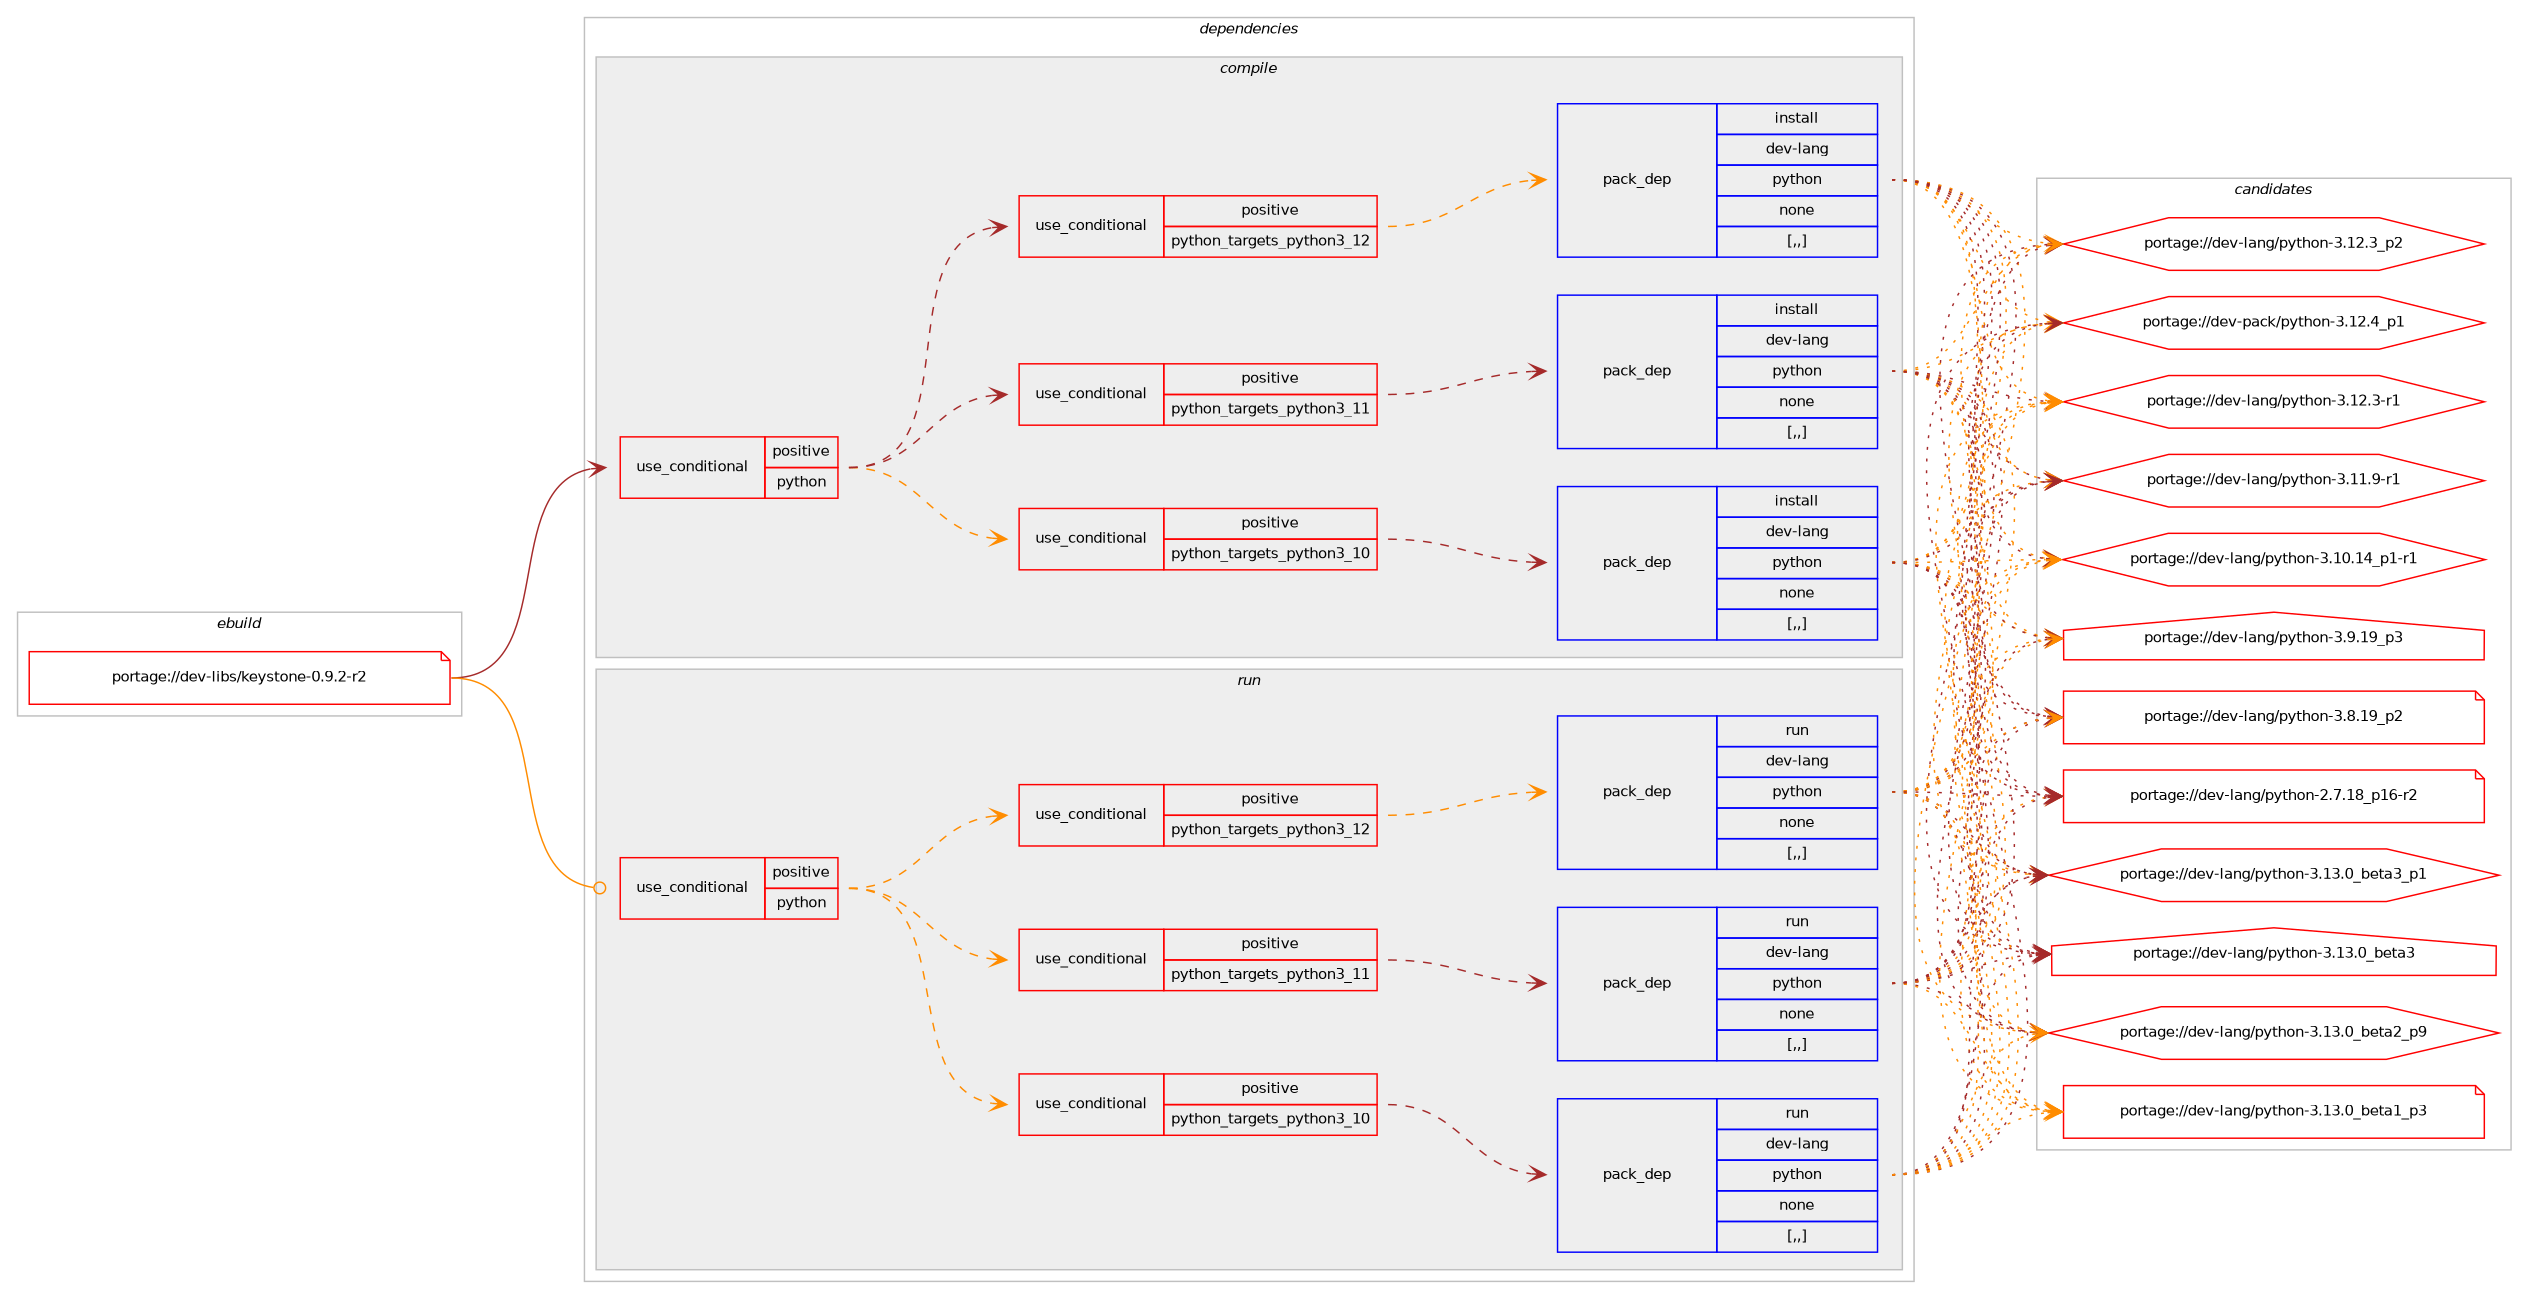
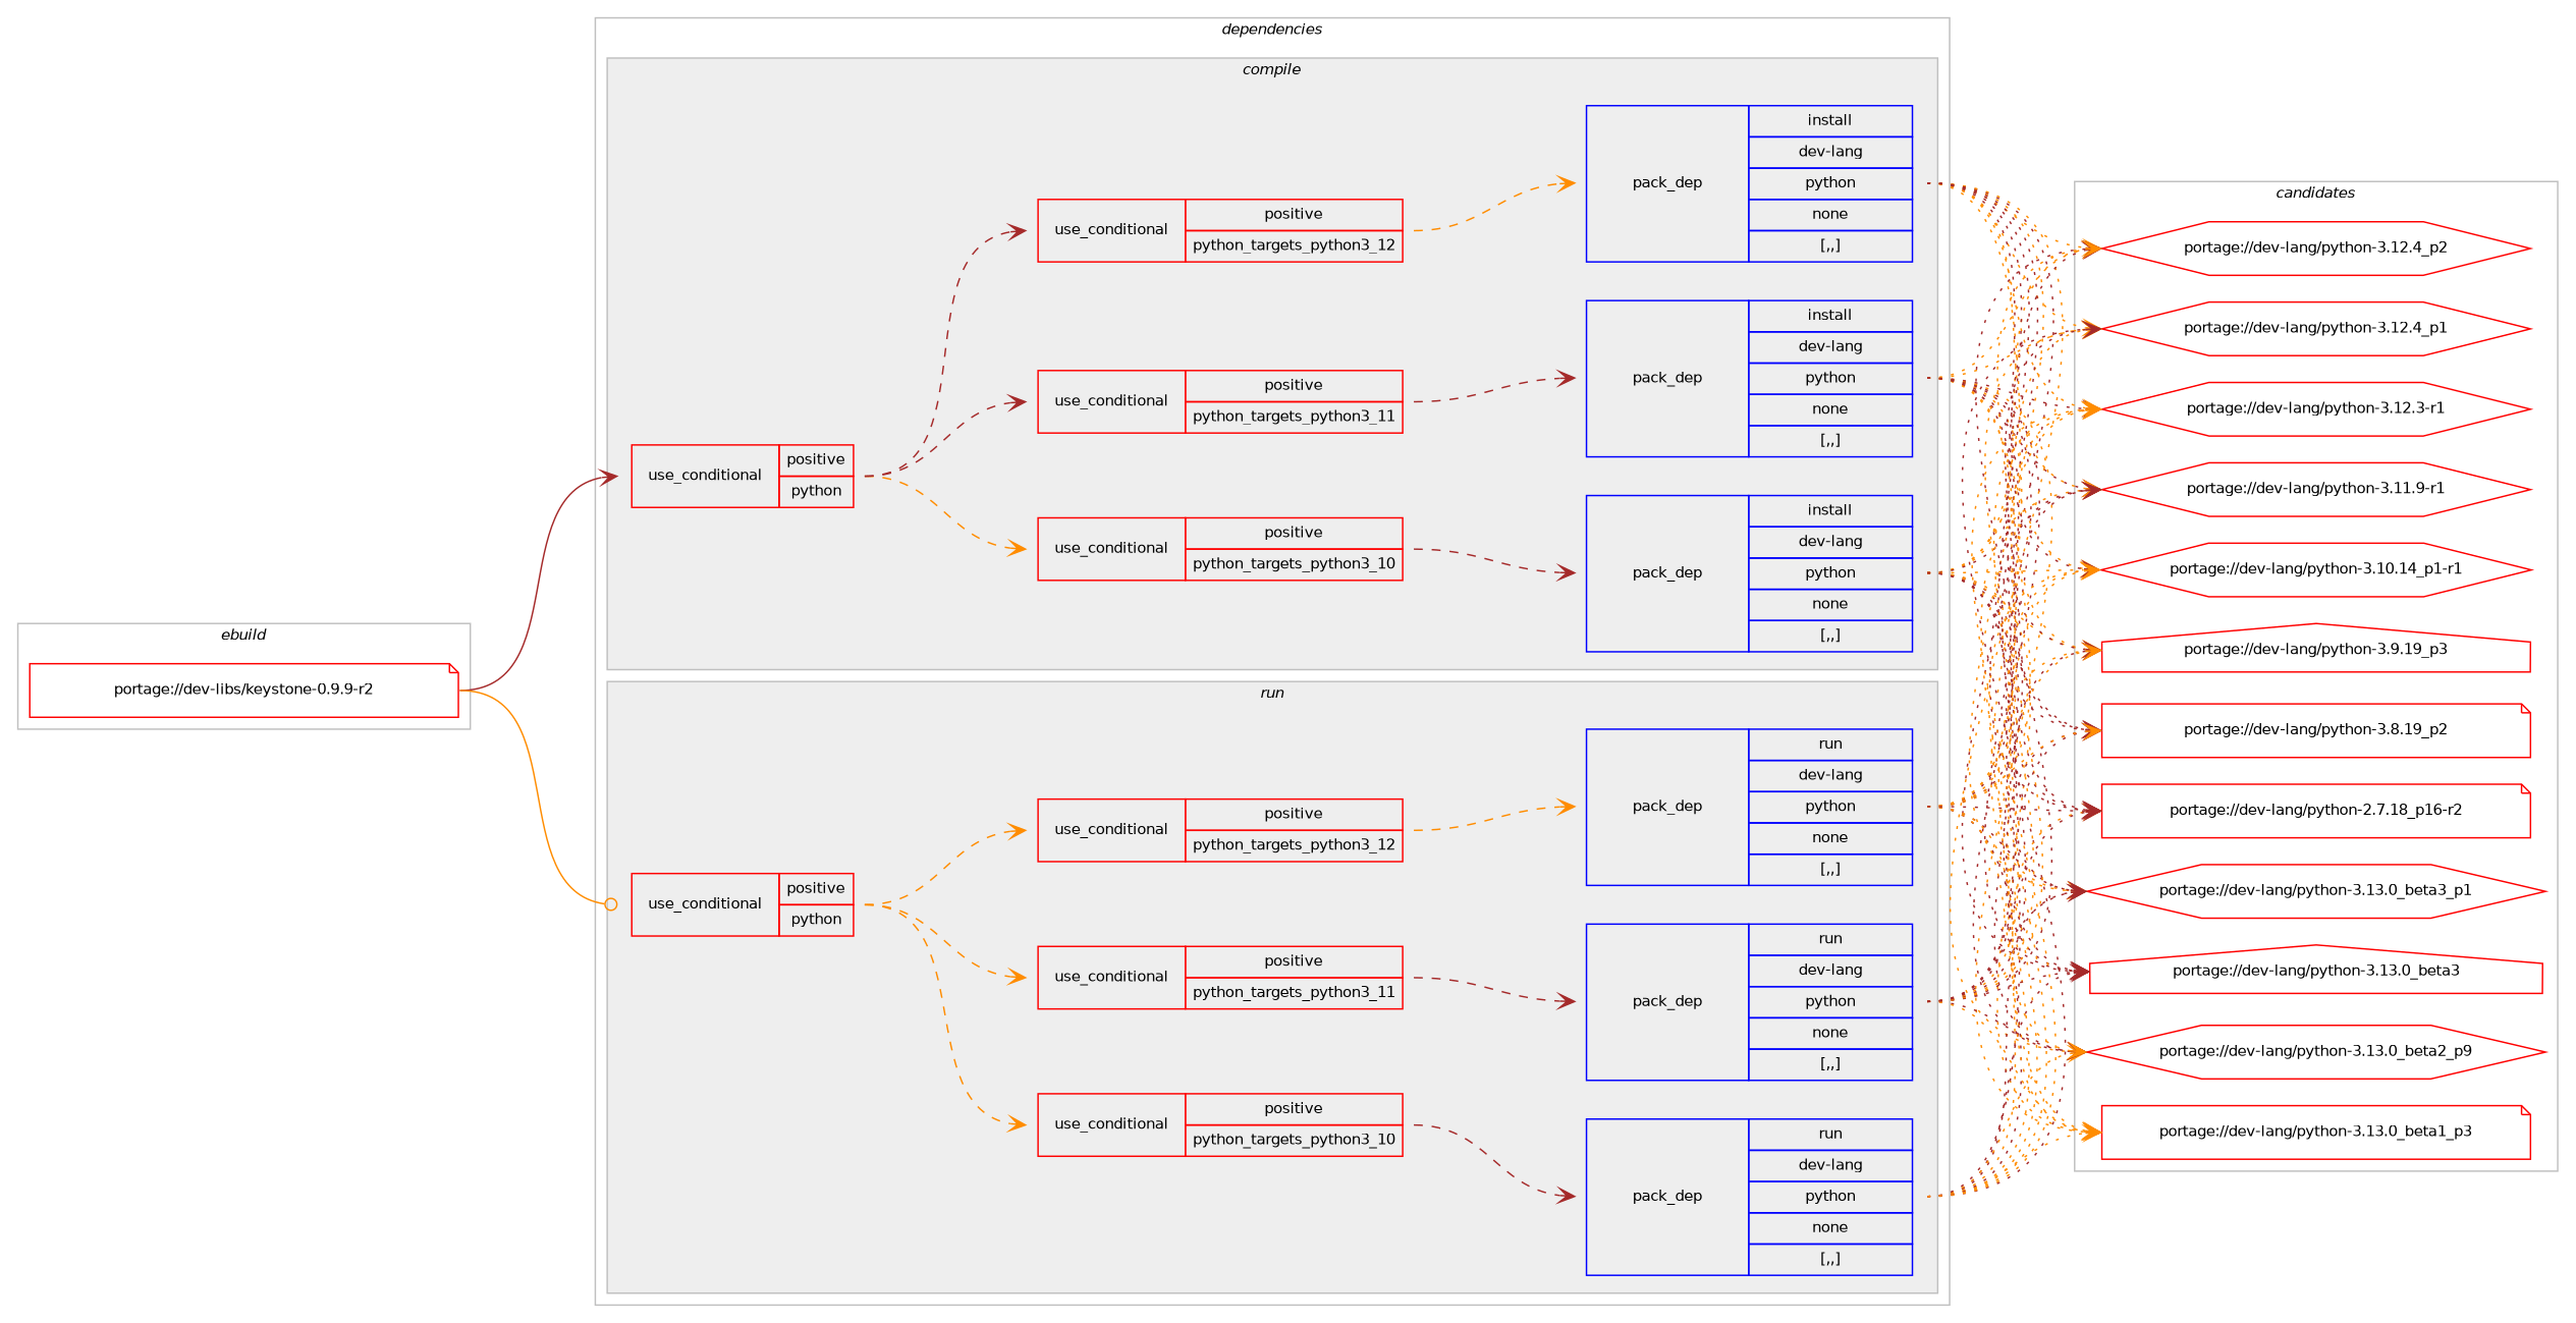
  digraph {
    compound=true
    concentrate=true
    fontname=Helvetica
    fontsize=10
    newrank=true
    rankdir=LR
    ranksep=1.5
    node [color=red fontname=Helvetica fontsize=10 shape=none]
    edge [arrowhead=vee color=darkorange headport=w style=dotted tailport=e weight=100]
-   n1 [label="portage://dev-libs/keystone-0.9.2-r2" shape=note width=4]
+   n1 [label="portage://dev-libs/keystone-0.9.9-r2" shape=note width=4]
    n2 [color=blue label=<<TABLE BORDER="0" CELLBORDER="1" CELLSPACING="0" CELLPADDING="4" WIDTH="220"><TR><TD ROWSPAN="6" CELLPADDING="30">pack_dep</TD></TR><TR><TD WIDTH="110">install</TD></TR><TR><TD>dev-lang</TD></TR><TR><TD>python</TD></TR><TR><TD>none</TD></TR><TR><TD>[,,]</TD></TR></TABLE>>]
    n3 [label=<<TABLE BORDER="0" CELLBORDER="1" CELLSPACING="0" CELLPADDING="4"><TR><TD ROWSPAN="3" CELLPADDING="10">use_conditional</TD></TR><TR><TD>positive</TD></TR><TR><TD>python_targets_python3_10</TD></TR></TABLE>>]
    n4 [color=blue label=<<TABLE BORDER="0" CELLBORDER="1" CELLSPACING="0" CELLPADDING="4" WIDTH="220"><TR><TD ROWSPAN="6" CELLPADDING="30">pack_dep</TD></TR><TR><TD WIDTH="110">install</TD></TR><TR><TD>dev-lang</TD></TR><TR><TD>python</TD></TR><TR><TD>none</TD></TR><TR><TD>[,,]</TD></TR></TABLE>>]
    n5 [label=<<TABLE BORDER="0" CELLBORDER="1" CELLSPACING="0" CELLPADDING="4"><TR><TD ROWSPAN="3" CELLPADDING="10">use_conditional</TD></TR><TR><TD>positive</TD></TR><TR><TD>python_targets_python3_11</TD></TR></TABLE>>]
    n6 [color=blue label=<<TABLE BORDER="0" CELLBORDER="1" CELLSPACING="0" CELLPADDING="4" WIDTH="220"><TR><TD ROWSPAN="6" CELLPADDING="30">pack_dep</TD></TR><TR><TD WIDTH="110">install</TD></TR><TR><TD>dev-lang</TD></TR><TR><TD>python</TD></TR><TR><TD>none</TD></TR><TR><TD>[,,]</TD></TR></TABLE>>]
    n7 [label=<<TABLE BORDER="0" CELLBORDER="1" CELLSPACING="0" CELLPADDING="4"><TR><TD ROWSPAN="3" CELLPADDING="10">use_conditional</TD></TR><TR><TD>positive</TD></TR><TR><TD>python_targets_python3_12</TD></TR></TABLE>>]
    n8 [label=<<TABLE BORDER="0" CELLBORDER="1" CELLSPACING="0" CELLPADDING="4"><TR><TD ROWSPAN="3" CELLPADDING="10">use_conditional</TD></TR><TR><TD>positive</TD></TR><TR><TD>python</TD></TR></TABLE>>]
    n9 [color=blue label=<<TABLE BORDER="0" CELLBORDER="1" CELLSPACING="0" CELLPADDING="4" WIDTH="220"><TR><TD ROWSPAN="6" CELLPADDING="30">pack_dep</TD></TR><TR><TD WIDTH="110">run</TD></TR><TR><TD>dev-lang</TD></TR><TR><TD>python</TD></TR><TR><TD>none</TD></TR><TR><TD>[,,]</TD></TR></TABLE>>]
    n10 [label=<<TABLE BORDER="0" CELLBORDER="1" CELLSPACING="0" CELLPADDING="4"><TR><TD ROWSPAN="3" CELLPADDING="10">use_conditional</TD></TR><TR><TD>positive</TD></TR><TR><TD>python_targets_python3_10</TD></TR></TABLE>>]
    n11 [color=blue label=<<TABLE BORDER="0" CELLBORDER="1" CELLSPACING="0" CELLPADDING="4" WIDTH="220"><TR><TD ROWSPAN="6" CELLPADDING="30">pack_dep</TD></TR><TR><TD WIDTH="110">run</TD></TR><TR><TD>dev-lang</TD></TR><TR><TD>python</TD></TR><TR><TD>none</TD></TR><TR><TD>[,,]</TD></TR></TABLE>>]
    n12 [label=<<TABLE BORDER="0" CELLBORDER="1" CELLSPACING="0" CELLPADDING="4"><TR><TD ROWSPAN="3" CELLPADDING="10">use_conditional</TD></TR><TR><TD>positive</TD></TR><TR><TD>python_targets_python3_11</TD></TR></TABLE>>]
    n13 [color=blue label=<<TABLE BORDER="0" CELLBORDER="1" CELLSPACING="0" CELLPADDING="4" WIDTH="220"><TR><TD ROWSPAN="6" CELLPADDING="30">pack_dep</TD></TR><TR><TD WIDTH="110">run</TD></TR><TR><TD>dev-lang</TD></TR><TR><TD>python</TD></TR><TR><TD>none</TD></TR><TR><TD>[,,]</TD></TR></TABLE>>]
    n14 [label=<<TABLE BORDER="0" CELLBORDER="1" CELLSPACING="0" CELLPADDING="4"><TR><TD ROWSPAN="3" CELLPADDING="10">use_conditional</TD></TR><TR><TD>positive</TD></TR><TR><TD>python_targets_python3_12</TD></TR></TABLE>>]
    n15 [label=<<TABLE BORDER="0" CELLBORDER="1" CELLSPACING="0" CELLPADDING="4"><TR><TD ROWSPAN="3" CELLPADDING="10">use_conditional</TD></TR><TR><TD>positive</TD></TR><TR><TD>python</TD></TR></TABLE>>]
    n16 [label="portage://dev-lang/python-3.13.0_beta3_p1" shape=hexagon width=4]
    n17 [label="portage://dev-lang/python-3.13.0_beta3" shape=house width=4]
    n18 [label="portage://dev-lang/python-3.13.0_beta2_p9" shape=hexagon width=4]
    n19 [label="portage://dev-lang/python-3.13.0_beta1_p3" shape=note width=4]
-   n20 [label="portage://dev-lang/python-3.12.3_p2" shape=hexagon width=4]
-   n21 [label="portage://dev-pack/python-3.12.4_p1" shape=hexagon width=4]
+   n20 [label="portage://dev-lang/python-3.12.4_p2" shape=hexagon width=4]
+   n21 [label="portage://dev-lang/python-3.12.4_p1" shape=hexagon width=4]
    n22 [label="portage://dev-lang/python-3.12.3-r1" shape=hexagon width=4]
    n23 [label="portage://dev-lang/python-3.11.9-r1" shape=hexagon width=4]
    n24 [label="portage://dev-lang/python-3.10.14_p1-r1" shape=hexagon width=4]
    n25 [label="portage://dev-lang/python-3.9.19_p3" shape=house width=4]
    n26 [label="portage://dev-lang/python-3.8.19_p2" shape=note width=4]
    n27 [label="portage://dev-lang/python-2.7.18_p16-r2" shape=note width=4]
    subgraph cluster_1 {
      color=gray
      label=<<i>ebuild</i>>
      n1
    }
    subgraph cluster_2 {
      color=gray
      label=<<i>dependencies</i>>
      subgraph cluster_3 {
        color=gray
        fillcolor="#eeeeee"
        label=<<i>compile</i>>
        style=filled
        subgraph sub_4 {
          color=gray
          fillcolor="#eeeeee"
          label=<<i>compile</i>>
          style=filled
          n8
          subgraph sub_5 {
            color=gray
            fillcolor="#eeeeee"
            label=<<i>compile</i>>
            style=filled
            n3
            subgraph sub_6 {
              color=gray
              fillcolor="#eeeeee"
              label=<<i>compile</i>>
              style=filled
              n2
            }
          }
          subgraph sub_7 {
            color=gray
            fillcolor="#eeeeee"
            label=<<i>compile</i>>
            style=filled
            n5
            subgraph sub_8 {
              color=gray
              fillcolor="#eeeeee"
              label=<<i>compile</i>>
              style=filled
              n4
            }
          }
          subgraph sub_9 {
            color=gray
            fillcolor="#eeeeee"
            label=<<i>compile</i>>
            style=filled
            n7
            subgraph sub_10 {
              color=gray
              fillcolor="#eeeeee"
              label=<<i>compile</i>>
              style=filled
              n6
            }
          }
        }
      }
      subgraph cluster_11 {
        color=gray
        fillcolor="#eeeeee"
        label=<<i>compile and run</i>>
        style=filled
      }
      subgraph cluster_12 {
        color=gray
        fillcolor="#eeeeee"
        label=<<i>run</i>>
        style=filled
        subgraph sub_13 {
          color=gray
          fillcolor="#eeeeee"
          label=<<i>run</i>>
          style=filled
          n15
          subgraph sub_14 {
            color=gray
            fillcolor="#eeeeee"
            label=<<i>run</i>>
            style=filled
            n10
            subgraph sub_15 {
              color=gray
              fillcolor="#eeeeee"
              label=<<i>run</i>>
              style=filled
              n9
            }
          }
          subgraph sub_16 {
            color=gray
            fillcolor="#eeeeee"
            label=<<i>run</i>>
            style=filled
            n12
            subgraph sub_17 {
              color=gray
              fillcolor="#eeeeee"
              label=<<i>run</i>>
              style=filled
              n11
            }
          }
          subgraph sub_18 {
            color=gray
            fillcolor="#eeeeee"
            label=<<i>run</i>>
            style=filled
            n14
            subgraph sub_19 {
              color=gray
              fillcolor="#eeeeee"
              label=<<i>run</i>>
              style=filled
              n13
            }
          }
        }
      }
    }
    subgraph cluster_20 {
      color=gray
      label=<<i>candidates</i>>
      rank=same
      subgraph sub_21 {
        color=black
        label=<<i>candidates</i>>
        nodesep=1
        rank=same
        n16
        n17
        n18
        n19
        n20
        n21
        n22
        n23
        n24
        n25
        n26
        n27
      }
      subgraph sub_22 {
        color=black
        label=<<i>candidates</i>>
        nodesep=1
        rank=same
        n16
        n17
        n18
        n19
        n20
        n21
        n22
        n23
        n24
        n25
        n26
        n27
      }
      subgraph sub_23 {
        color=black
        label=<<i>candidates</i>>
        nodesep=1
        rank=same
        n16
        n17
        n18
        n19
        n20
        n21
        n22
        n23
        n24
        n25
        n26
        n27
      }
      subgraph sub_24 {
        color=black
        label=<<i>candidates</i>>
        nodesep=1
        rank=same
        n16
        n17
        n18
        n19
        n20
        n21
        n22
        n23
        n24
        n25
        n26
        n27
      }
      subgraph sub_25 {
        color=black
        label=<<i>candidates</i>>
        nodesep=1
        rank=same
        n16
        n17
        n18
        n19
        n20
        n21
        n22
        n23
        n24
        n25
        n26
        n27
      }
      subgraph sub_26 {
        color=black
        label=<<i>candidates</i>>
        nodesep=1
        rank=same
        n16
        n17
        n18
        n19
        n20
        n21
        n22
        n23
        n24
        n25
        n26
        n27
      }
    }
    n1 -> n8 [color=brown style=solid weight=20]
    n1 -> n15 [arrowhead=odot style=solid weight=20]
    n2 -> n16 [color=brown]
    n2 -> n17 [color=brown]
    n2 -> n18 [color=brown]
    n2 -> n19
    n2 -> n20
    n2 -> n21
    n2 -> n22
    n2 -> n23 [color=brown]
    n2 -> n24
    n2 -> n25
    n2 -> n26 [color=brown]
    n2 -> n27 [color=brown]
    n3 -> n2 [color=brown style=dashed weight=20]
    n4 -> n16
    n4 -> n17 [color=brown]
    n4 -> n18 [color=brown]
    n4 -> n19
    n4 -> n20
    n4 -> n21
    n4 -> n22 [color=brown]
    n4 -> n23 [color=brown]
    n4 -> n24
    n4 -> n25
    n4 -> n26 [color=brown]
    n4 -> n27 [color=brown]
    n5 -> n4 [color=brown style=dashed weight=20]
    n6 -> n16
    n6 -> n17 [color=brown]
    n6 -> n18
    n6 -> n19
    n6 -> n20
    n6 -> n21
    n6 -> n22
    n6 -> n23
    n6 -> n24 [color=brown]
    n6 -> n25 [color=brown]
    n6 -> n26 [color=brown]
    n6 -> n27 [color=brown]
    n7 -> n6 [style=dashed weight=20]
    n8 -> n3 [style=dashed weight=20]
    n8 -> n5 [color=brown style=dashed weight=20]
    n8 -> n7 [color=brown style=dashed weight=20]
    n9 -> n16 [color=brown]
    n9 -> n17 [color=brown]
    n9 -> n18
    n9 -> n19
    n9 -> n20 [color=brown]
    n9 -> n21 [color=brown]
    n9 -> n22
    n9 -> n23
    n9 -> n24
    n9 -> n25
    n9 -> n26 [color=brown]
    n9 -> n27
    n10 -> n9 [color=brown style=dashed weight=20]
    n11 -> n16 [color=brown]
    n11 -> n17 [color=brown]
    n11 -> n18 [color=brown]
    n11 -> n19
    n11 -> n20 [color=brown]
    n11 -> n21
    n11 -> n22
    n11 -> n23 [color=brown]
    n11 -> n24
    n11 -> n25 [color=brown]
    n11 -> n26 [color=brown]
    n11 -> n27 [color=brown]
    n12 -> n11 [color=brown style=dashed weight=20]
    n13 -> n16 [color=brown]
    n13 -> n17 [color=brown]
    n13 -> n18
    n13 -> n19
    n13 -> n20
    n13 -> n21 [color=brown]
    n13 -> n22
    n13 -> n23 [color=brown]
    n13 -> n24
    n13 -> n25
    n13 -> n26
    n13 -> n27 [color=brown]
    n14 -> n13 [style=dashed weight=20]
    n15 -> n10 [style=dashed weight=20]
    n15 -> n12 [style=dashed weight=20]
    n15 -> n14 [style=dashed weight=20]
  }
